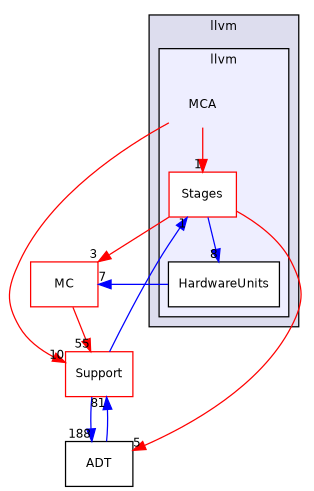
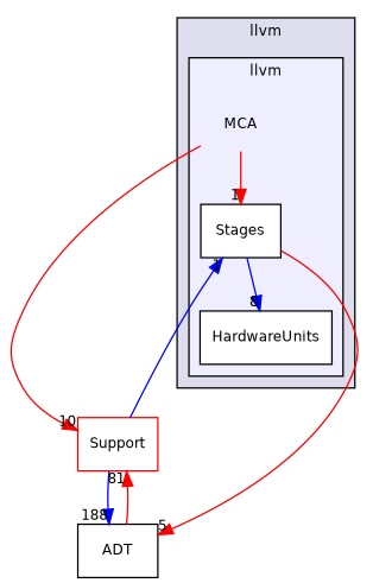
  digraph {
    compound=true
    node [fontname=Helvetica fontsize=10 shape=box]
    edge [color=red headlabel=1 labeldistance=1.5 labelfontname=Helvetica labelfontsize=10]
    n1 [label=MCA shape=plaintext]
    n2 [color=black fillcolor=white label=HardwareUnits style=filled]
-   n3 [color=red fillcolor=white label=Stages style=filled]
+   n3 [color=black fillcolor=white label=Stages style=filled]
    n4 [color=red label=Support]
-   n5 [color=red label=MC]
    n6 [label=ADT]
    subgraph cluster_1 {
      bgcolor="#ddddee"
      fontname=Helvetica
      fontsize=10
      label=llvm
      pencolor=black
      subgraph cluster_2 {
        bgcolor="#eeeeff"
        fontname=Helvetica
        fontsize=10
        label=llvm
        pencolor=black
        n1
        n2
        n3
      }
    }
    n1 -> n3
    n1 -> n4 [headlabel=10]
-   n2 -> n5 [color=blue headlabel=7]
    n3 -> n2 [color=blue headlabel=8]
-   n3 -> n5 [headlabel=3]
    n3 -> n6 [headlabel=5]
    n4 -> n3 [color=blue]
    n4 -> n6 [color=blue headlabel=188]
-   n5 -> n4 [headlabel=55]
-   n6 -> n4 [color=blue headlabel=81]
+   n6 -> n4 [headlabel=81]
  }
